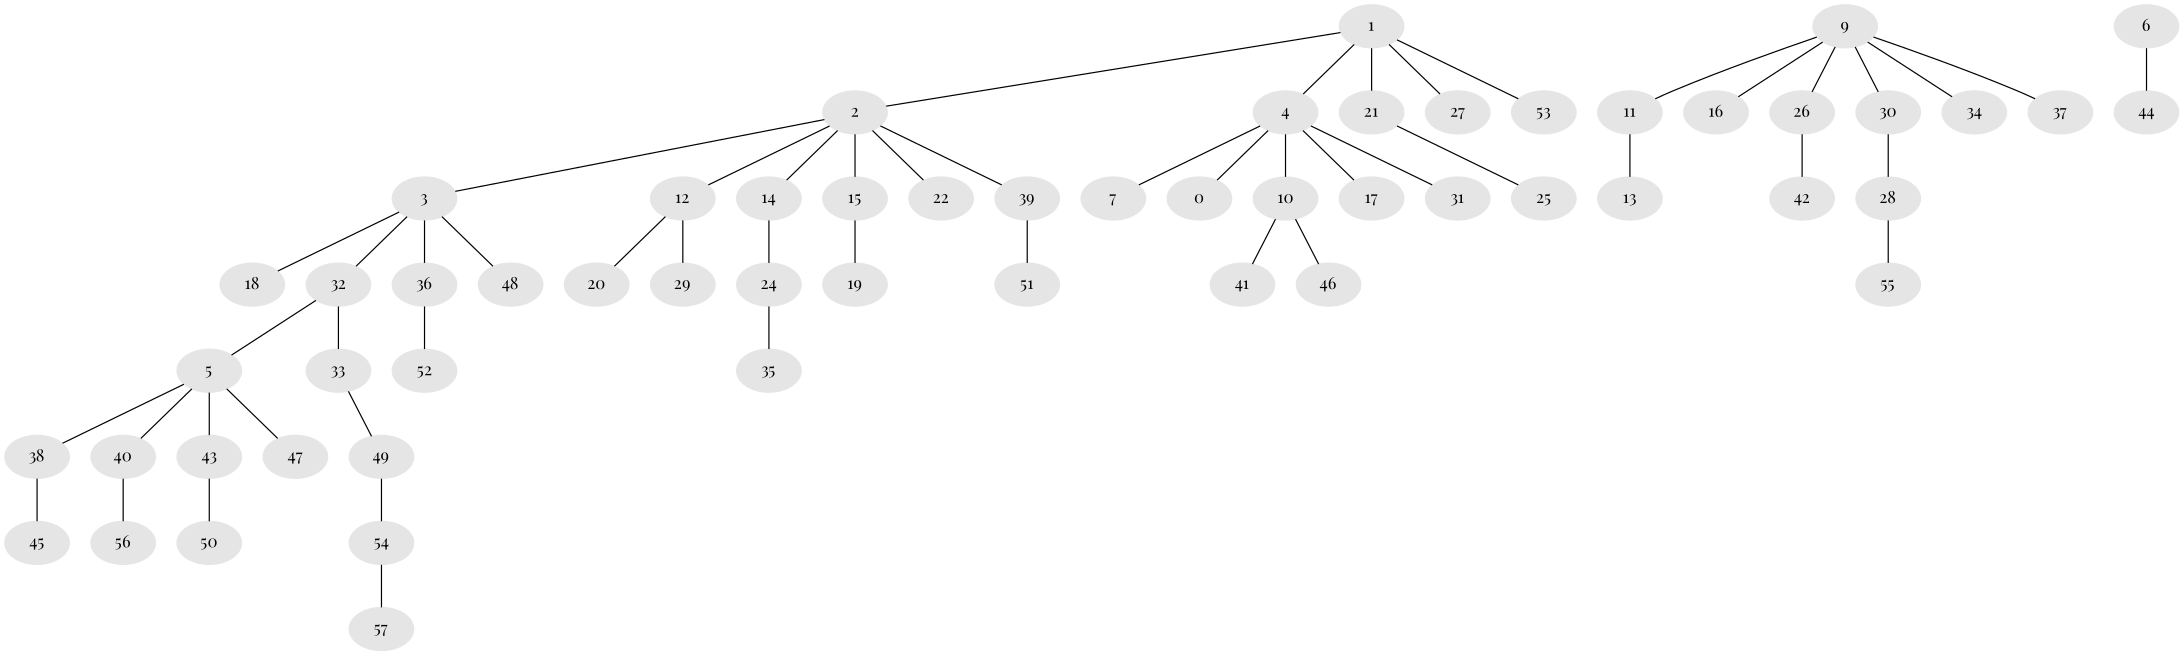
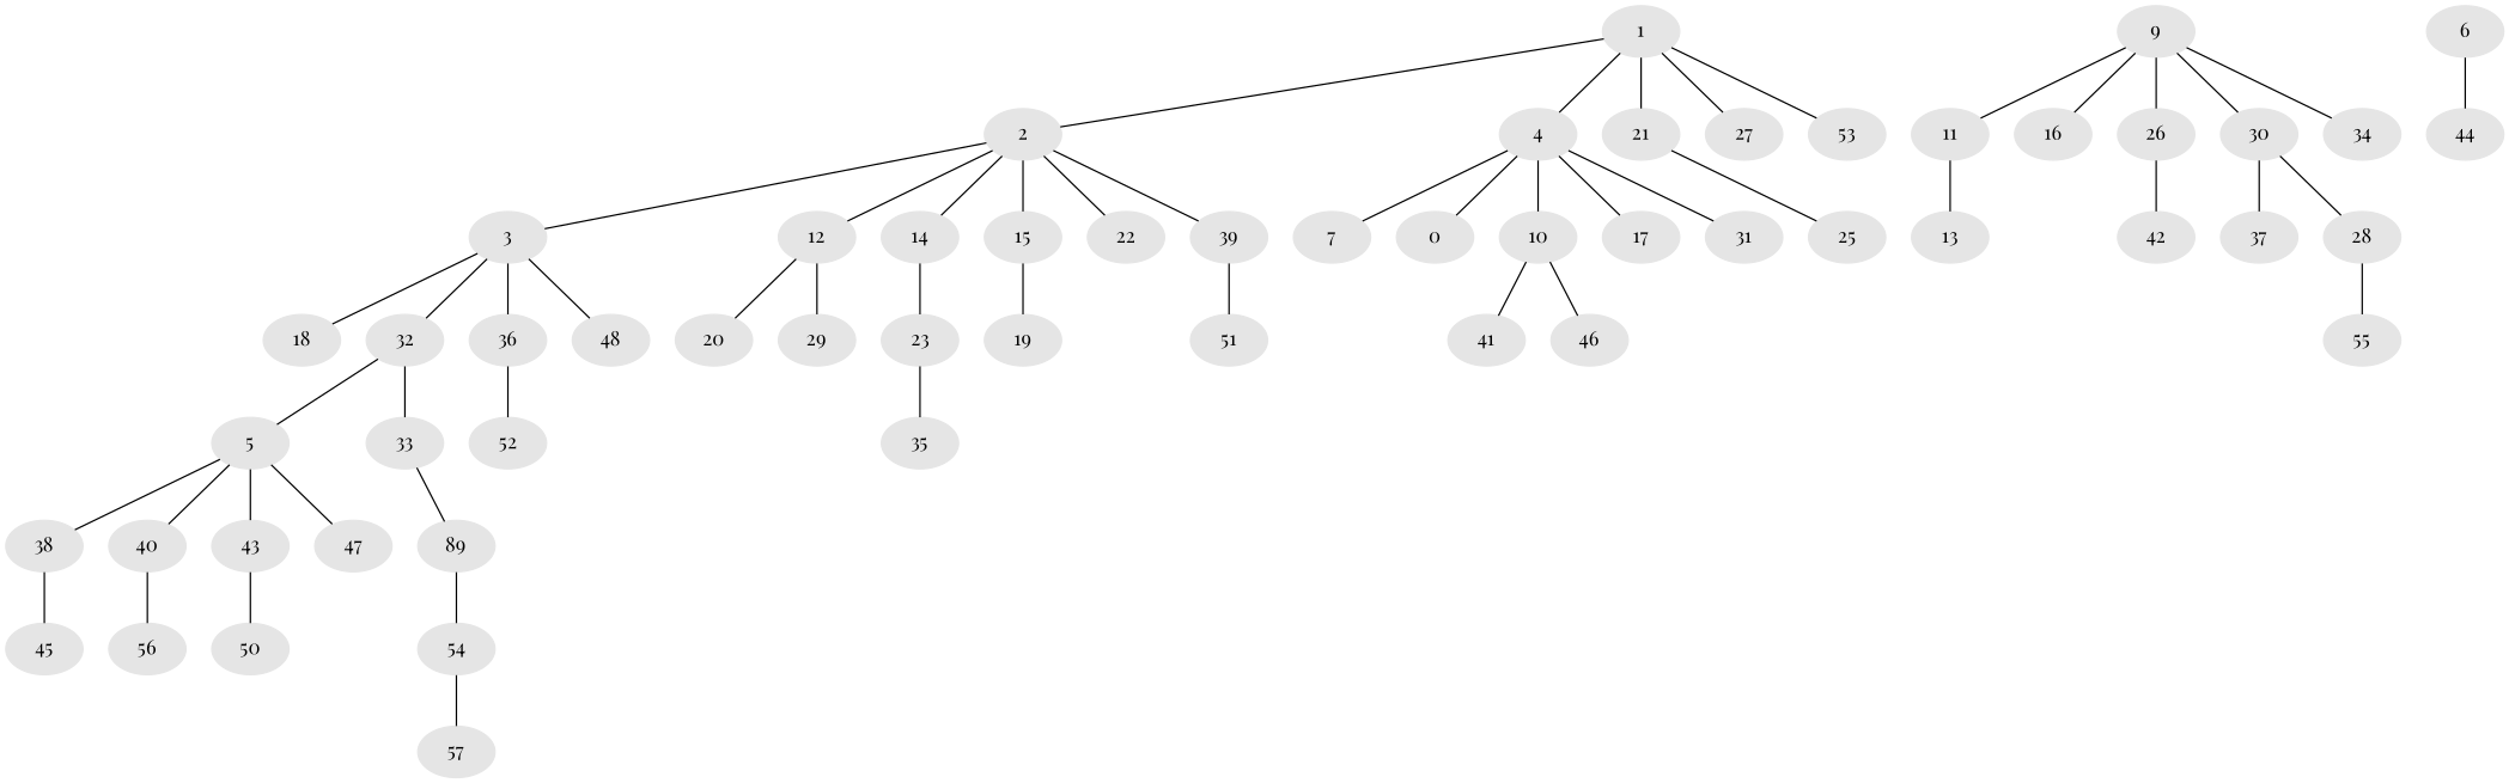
  graph {
    fontname="Playfair Display"
    node [color=gray90 fontname="Playfair Display" style=filled]
    edge [fontname="Playfair Display"]
    1
    2
    4
    21
    27
    53
    3
    12
    14
    15
    22
    39
    7
    n14 [label=0]
    10
    17
    31
    25
    18
    32
    36
    48
    9
    11
    16
    26
    30
    34
    37
    20
    29
-   24
+   24 [label=23]
    19
    51
    5
    38
    40
    43
    47
    33
    52
    6
    44
    41
    46
    45
    56
    50
    13
    42
    28
    55
    35
-   49
+   49 [label=89]
    54
    57
    1 -- 2
    1 -- 4
    1 -- 21
    1 -- 27
    1 -- 53
    2 -- 3
    2 -- 12
    2 -- 14
    2 -- 15
    2 -- 22
    2 -- 39
    4 -- 7
    4 -- n14
    4 -- 10
    4 -- 17
    4 -- 31
    21 -- 25
    3 -- 18
    3 -- 32
    3 -- 36
    3 -- 48
    12 -- 20
    12 -- 29
    14 -- 24
    15 -- 19
    39 -- 51
    10 -- 41
    10 -- 46
    32 -- 5
    32 -- 33
    36 -- 52
    9 -- 11
    9 -- 16
    9 -- 26
    9 -- 30
    9 -- 34
-   9 -- 37
+   30 -- 37
    11 -- 13
    26 -- 42
    30 -- 28
    24 -- 35
    5 -- 38
    5 -- 40
    5 -- 43
    5 -- 47
    38 -- 45
    40 -- 56
    43 -- 50
    33 -- 49
    6 -- 44
    28 -- 55
    49 -- 54
    54 -- 57
  }
